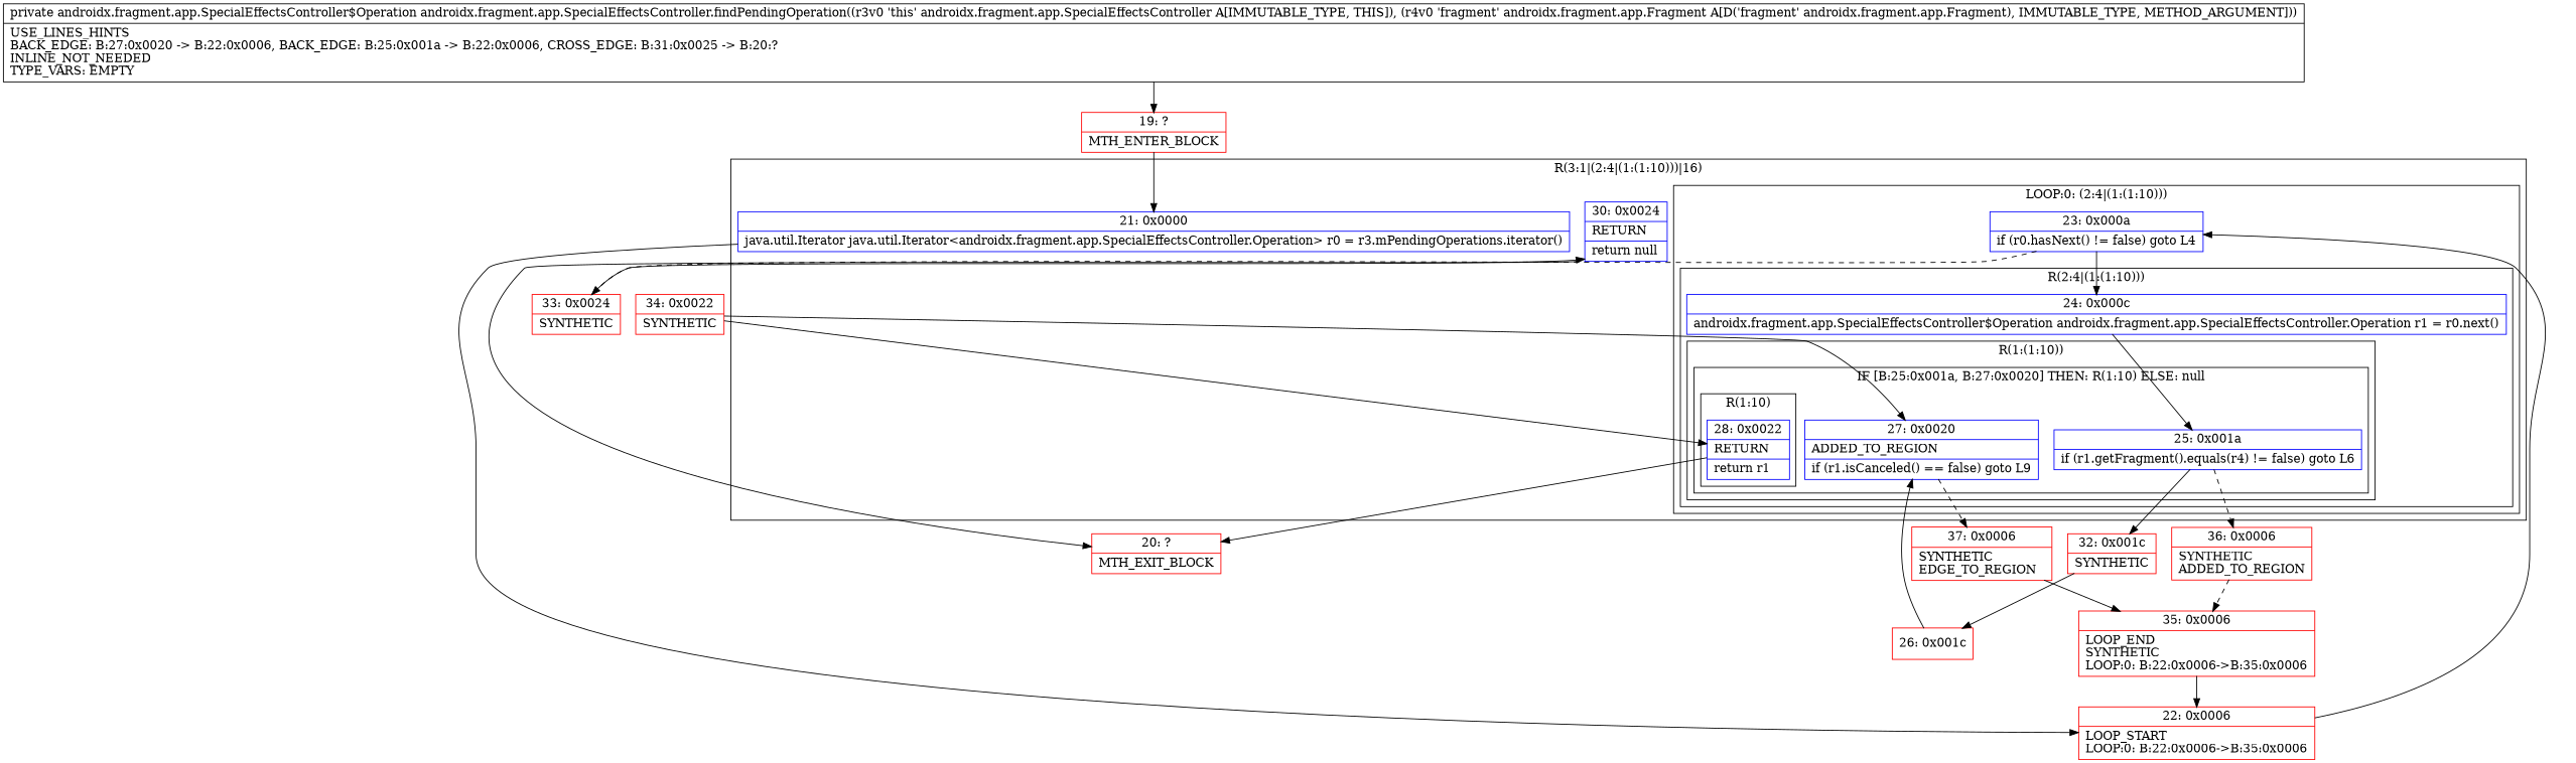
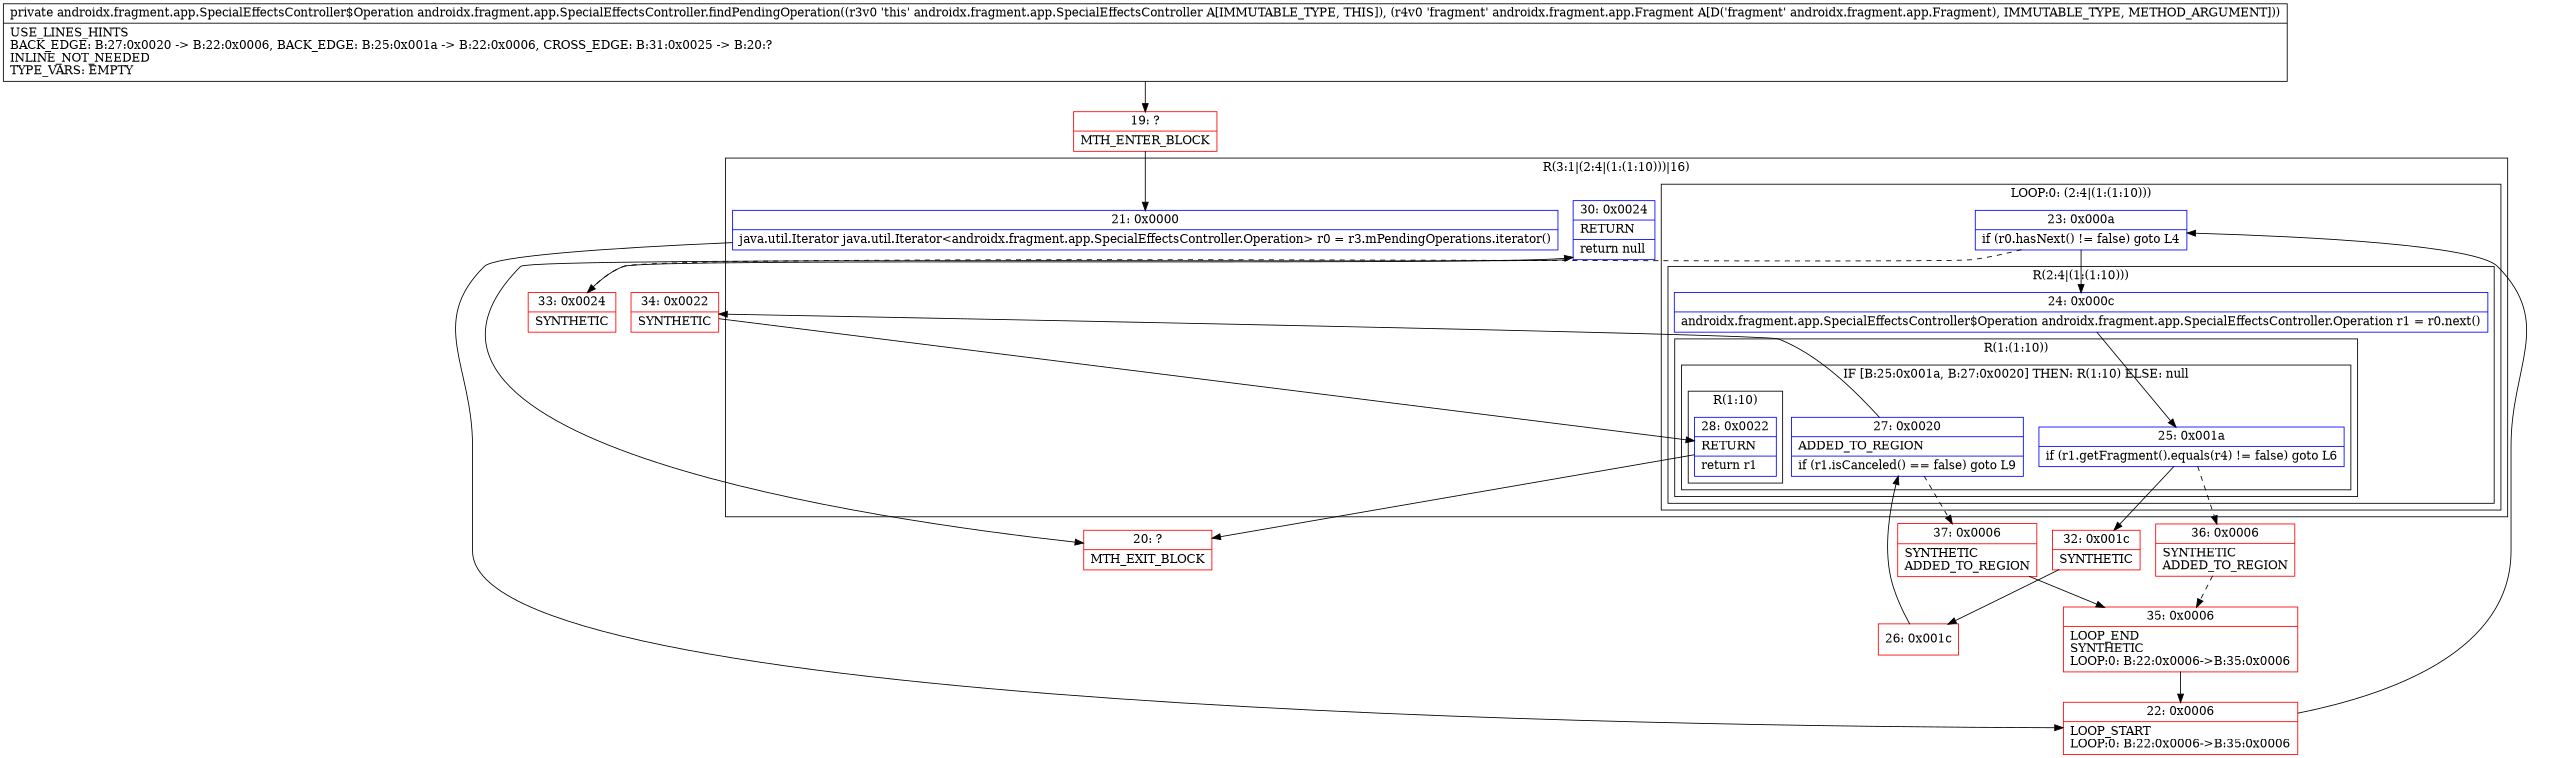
  digraph {
    node [color=red shape=record]
    n1 [color=blue label="{28\:\ 0x0022|RETURN\l|return r1\l}"]
    n2 [color=blue label="{25\:\ 0x001a|if (r1.getFragment().equals(r4) != false) goto L6\l}"]
    n3 [color=blue label="{27\:\ 0x0020|ADDED_TO_REGION\l|if (r1.isCanceled() == false) goto L9\l}"]
    n4 [color=blue label="{24\:\ 0x000c|androidx.fragment.app.SpecialEffectsController$Operation androidx.fragment.app.SpecialEffectsController.Operation r1 = r0.next()\l}"]
    n5 [color=blue label="{23\:\ 0x000a|if (r0.hasNext() != false) goto L4\l}"]
    n6 [color=blue label="{21\:\ 0x0000|java.util.Iterator java.util.Iterator\<androidx.fragment.app.SpecialEffectsController.Operation\> r0 = r3.mPendingOperations.iterator()\l}"]
    n7 [color=blue label="{30\:\ 0x0024|RETURN\l|return null\l}"]
    n8 [label="{20\:\ ?|MTH_EXIT_BLOCK\l}"]
    n9 [label="{32\:\ 0x001c|SYNTHETIC\l}"]
    n10 [label="{36\:\ 0x0006|SYNTHETIC\lADDED_TO_REGION\l}"]
    n11 [label="{34\:\ 0x0022|SYNTHETIC\l}"]
-   n12 [label="{37\:\ 0x0006|SYNTHETIC\lEDGE_TO_REGION\l}"]
+   n12 [label="{37\:\ 0x0006|SYNTHETIC\lADDED_TO_REGION\l}"]
    n13 [label="{33\:\ 0x0024|SYNTHETIC\l}"]
    n14 [label="{22\:\ 0x0006|LOOP_START\lLOOP:0: B:22:0x0006\-\>B:35:0x0006\l}"]
    n15 [label="{26\:\ 0x001c}"]
    n16 [label="{35\:\ 0x0006|LOOP_END\lSYNTHETIC\lLOOP:0: B:22:0x0006\-\>B:35:0x0006\l}"]
    n17 [label="{19\:\ ?|MTH_ENTER_BLOCK\l}"]
    n18 [label="{private androidx.fragment.app.SpecialEffectsController$Operation androidx.fragment.app.SpecialEffectsController.findPendingOperation((r3v0 'this' androidx.fragment.app.SpecialEffectsController A[IMMUTABLE_TYPE, THIS]), (r4v0 'fragment' androidx.fragment.app.Fragment A[D('fragment' androidx.fragment.app.Fragment), IMMUTABLE_TYPE, METHOD_ARGUMENT]))  | USE_LINES_HINTS\lBACK_EDGE: B:27:0x0020 \-\> B:22:0x0006, BACK_EDGE: B:25:0x001a \-\> B:22:0x0006, CROSS_EDGE: B:31:0x0025 \-\> B:20:?\lINLINE_NOT_NEEDED\lTYPE_VARS: EMPTY\l}" color=""]
    subgraph cluster_1 {
      label="R(3:1|(2:4|(1:(1:10)))|16)"
      n6
      n7
      subgraph cluster_2 {
        label="LOOP:0: (2:4|(1:(1:10)))"
        n5
        subgraph cluster_3 {
          label="R(2:4|(1:(1:10)))"
          n4
          subgraph cluster_4 {
            label="R(1:(1:10))"
            subgraph cluster_5 {
              label="IF [B:25:0x001a, B:27:0x0020] THEN: R(1:10) ELSE: null"
              n2
              n3
              subgraph cluster_6 {
                label="R(1:10)"
                n1
              }
            }
          }
        }
      }
    }
    n1 -> n8
    n2 -> n9
    n2 -> n10 [style=dashed]
-   n11 -> n3
+   n3 -> n11
    n3 -> n12 [style=dashed]
    n4 -> n2
    n5 -> n4
    n5 -> n13 [style=dashed]
    n6 -> n14
    n7 -> n8
    n9 -> n15
    n10 -> n16 [style=dashed]
    n11 -> n1
    n12 -> n16
    n13 -> n7
    n14 -> n5
    n15 -> n3
    n16 -> n14
    n17 -> n6
    n18 -> n17
  }
